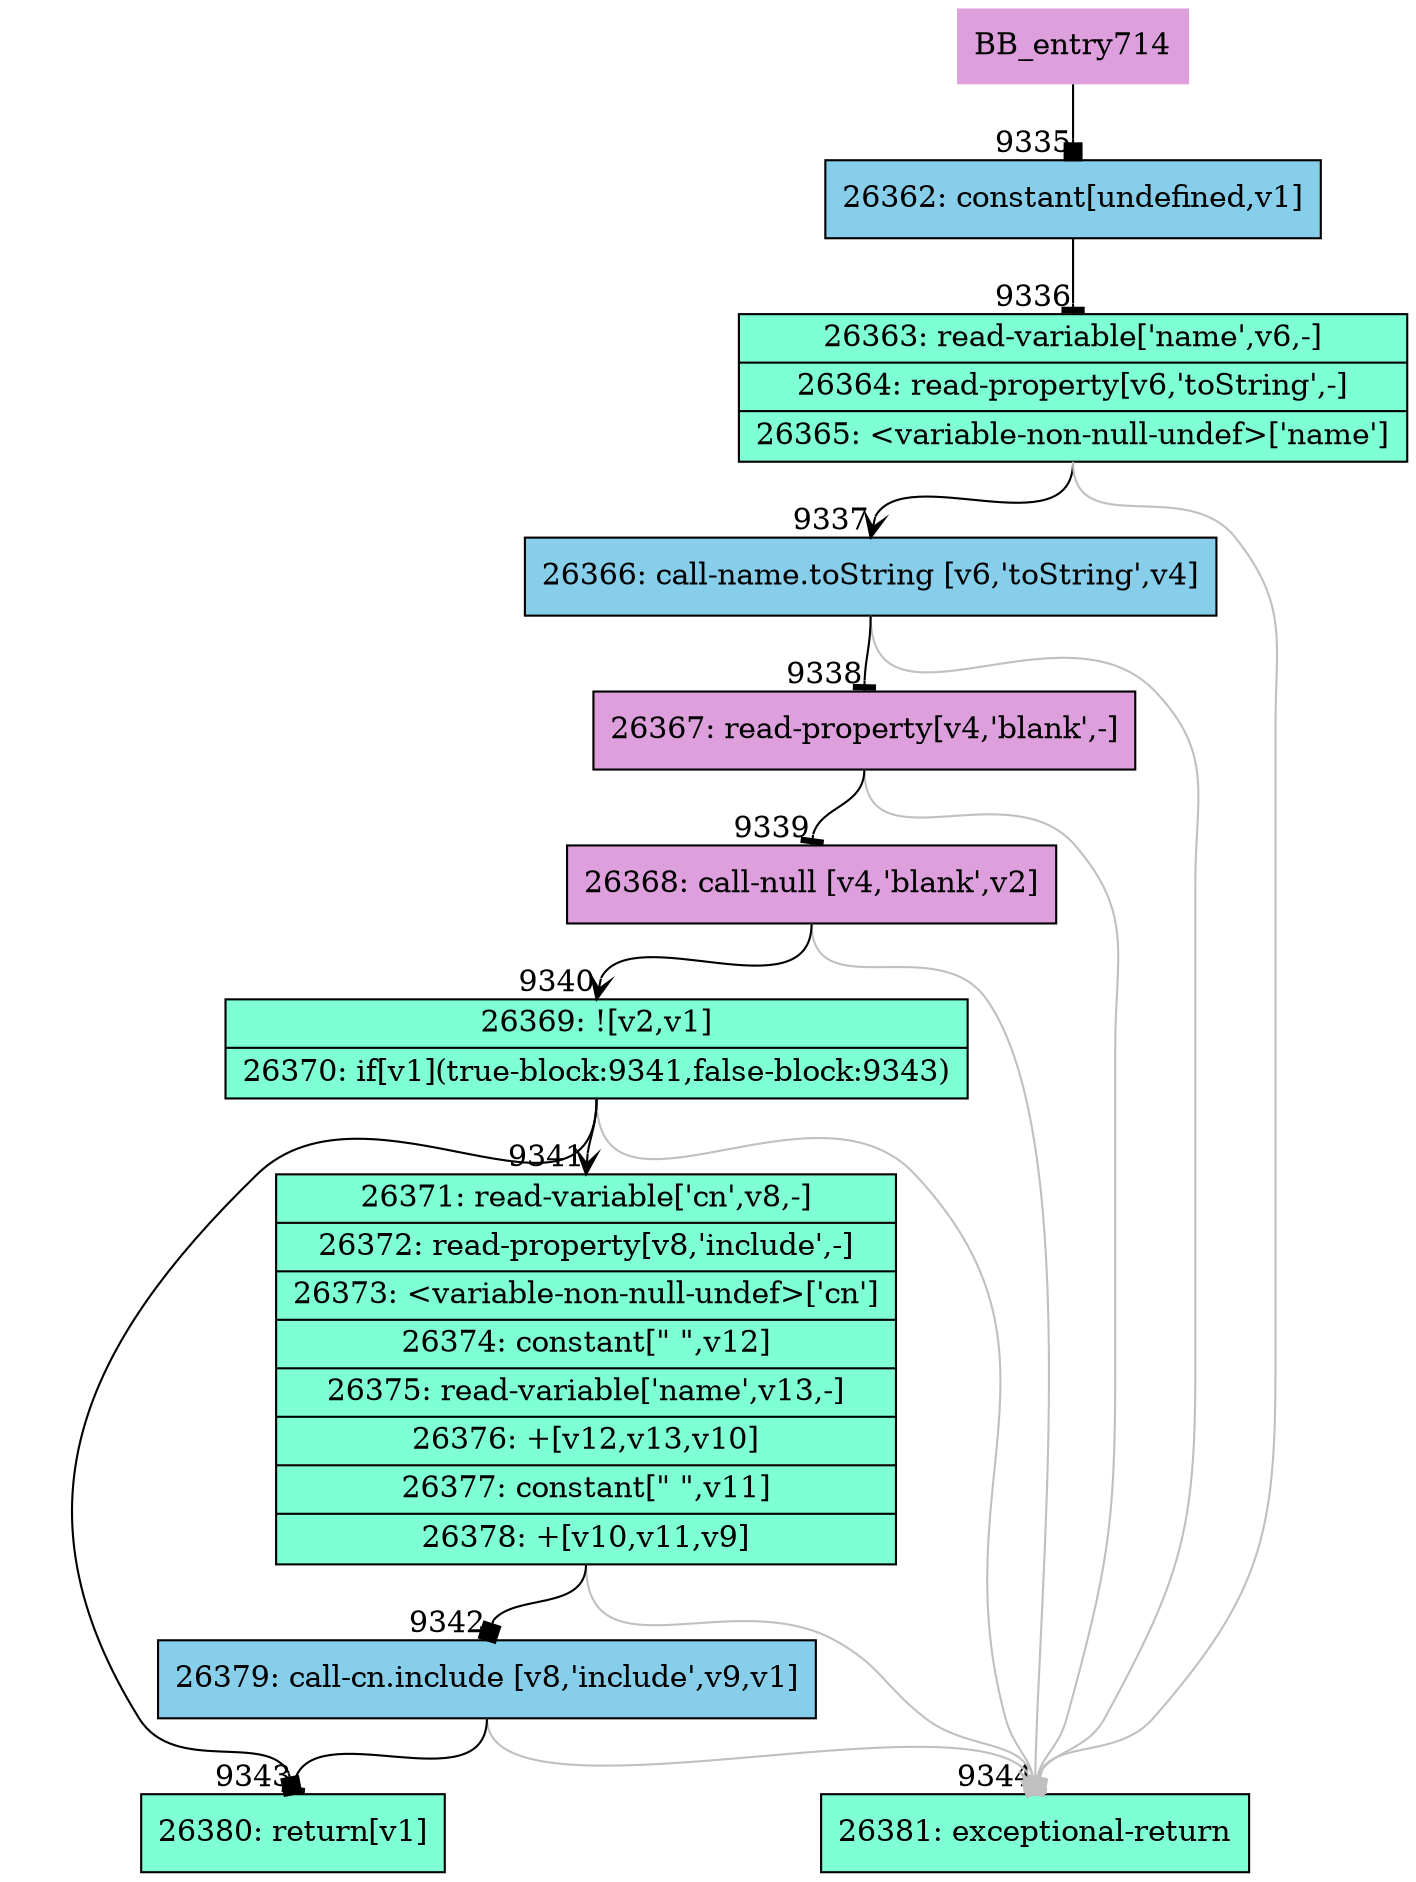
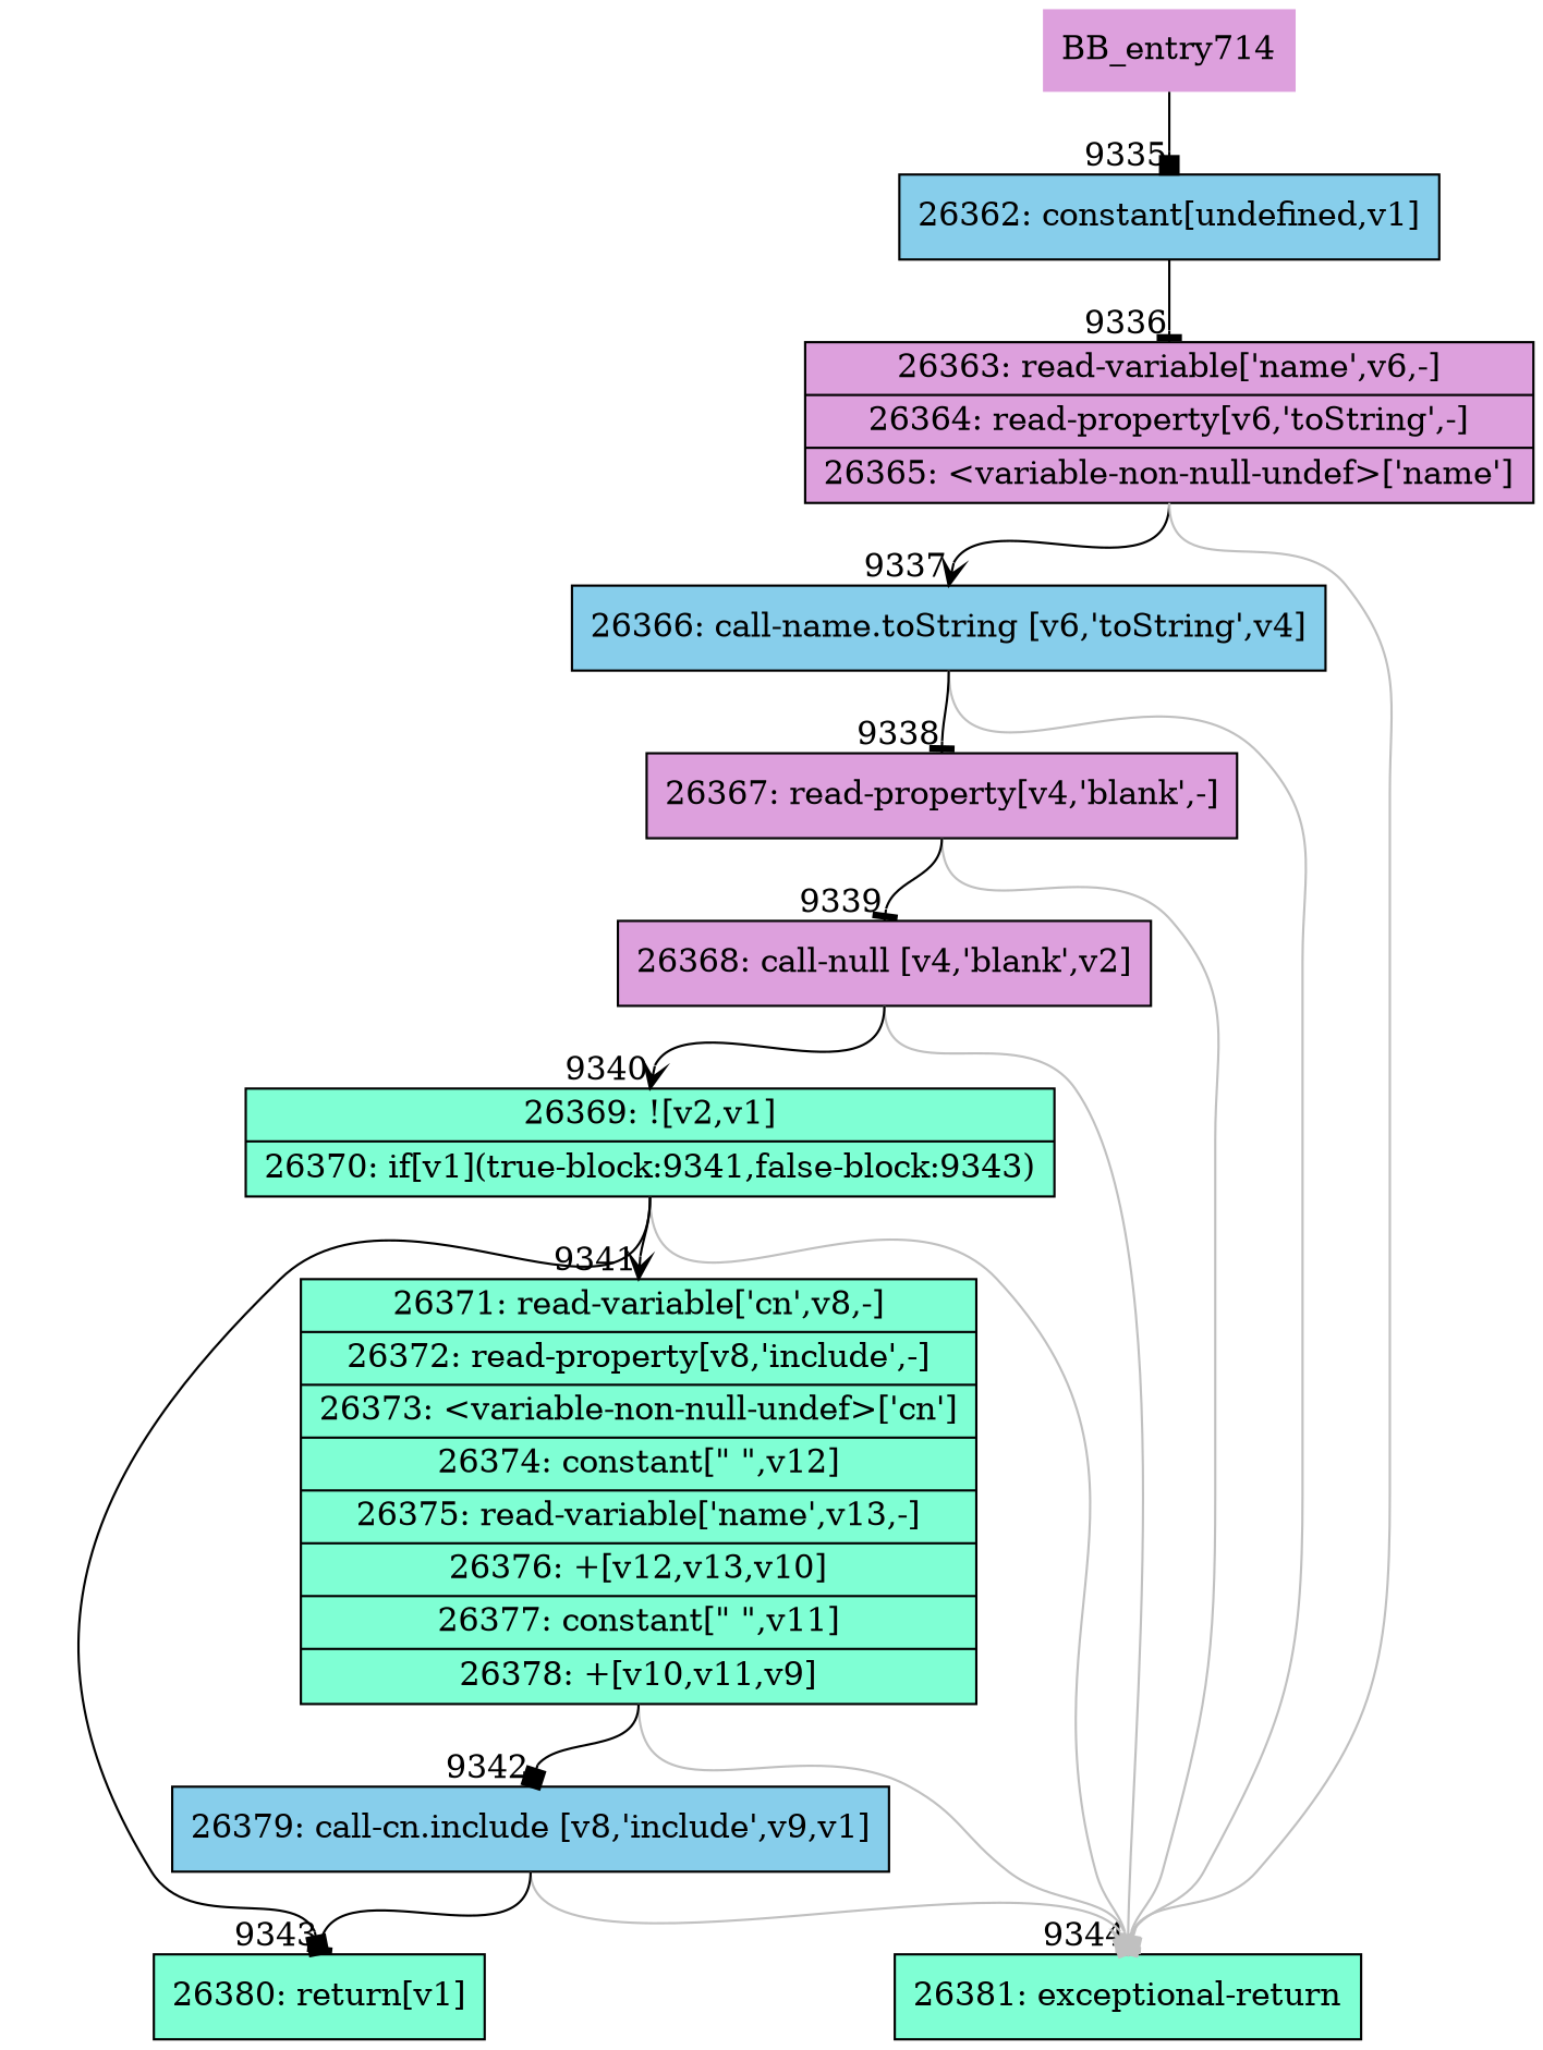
  digraph {
    rankdir=TD
    node [fillcolor=plum shape=record style=filled]
    edge [arrowhead=box headport=n tailport=s]
    n1 [label=BB_entry714 shape=none]
    n2 [fillcolor=skyblue label="{26362: constant[undefined,v1]}"]
-   n3 [fillcolor=aquamarine label="{26363: read-variable['name',v6,-]|26364: read-property[v6,'toString',-]|26365: \<variable-non-null-undef\>['name']}"]
+   n3 [label="{26363: read-variable['name',v6,-]|26364: read-property[v6,'toString',-]|26365: \<variable-non-null-undef\>['name']}"]
    n4 [fillcolor=skyblue label="{26366: call-name.toString [v6,'toString',v4]}"]
    n5 [fillcolor=aquamarine label="{26381: exceptional-return}"]
    n6 [label="{26367: read-property[v4,'blank',-]}"]
    n7 [label="{26368: call-null [v4,'blank',v2]}"]
    n8 [fillcolor=aquamarine label="{26369: ![v2,v1]|26370: if[v1](true-block:9341,false-block:9343)}"]
    n9 [fillcolor=aquamarine label="{26380: return[v1]}"]
    n10 [fillcolor=aquamarine label="{26371: read-variable['cn',v8,-]|26372: read-property[v8,'include',-]|26373: \<variable-non-null-undef\>['cn']|26374: constant[\" \",v12]|26375: read-variable['name',v13,-]|26376: +[v12,v13,v10]|26377: constant[\" \",v11]|26378: +[v10,v11,v9]}"]
    n11 [fillcolor=skyblue label="{26379: call-cn.include [v8,'include',v9,v1]}"]
    n1 -> n2 [headlabel="    9335"]
    n2 -> n3 [arrowhead=tee headlabel="      9336"]
    n3 -> n4 [arrowhead=vee headlabel="      9337"]
    n3 -> n5 [arrowhead=tee color=gray headlabel="      9344"]
    n4 -> n5 [color=gray]
    n4 -> n6 [arrowhead=tee headlabel="      9338"]
    n6 -> n5 [color=gray]
    n6 -> n7 [arrowhead=tee headlabel="      9339"]
    n7 -> n5 [arrowhead=tee color=gray]
    n7 -> n8 [arrowhead=vee headlabel="      9340"]
    n8 -> n5 [arrowhead=vee color=gray]
    n8 -> n9 [headlabel="      9343"]
    n8 -> n10 [arrowhead=vee headlabel="      9341"]
    n10 -> n5 [arrowhead=vee color=gray]
    n10 -> n11 [headlabel="      9342"]
    n11 -> n5 [color=gray]
    n11 -> n9 [arrowhead=tee]
  }
